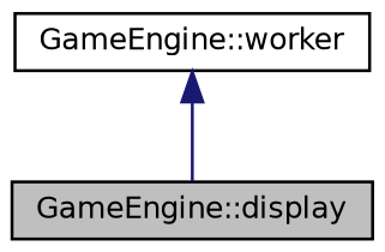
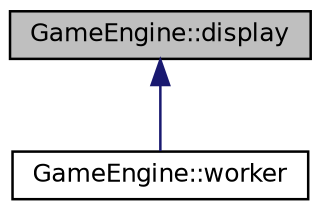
  digraph {
    rankdir=TB
    node [color=black fontname=Helvetica fontsize=10 shape=record style=filled]
    n1 [fillcolor=grey75 fontcolor=black height=0.2 label="GameEngine::display" width=0.4]
    n2 [fillcolor=white height=0.2 label="GameEngine::worker" width=0.4]
-   n2 -> n1 [color=midnightblue dir=back fontname=Helvetica fontsize=10 labelfontname=Helvetica labelfontsize=10 style=solid]
+   n1 -> n2 [color=midnightblue dir=back fontname=Helvetica fontsize=10 labelfontname=Helvetica labelfontsize=10 style=solid]
  }
